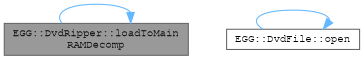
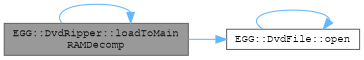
  digraph {
    rankdir=LR
    node [fontname=FreeMono fontsize=10 shape=box style=filled]
    edge [color=steelblue1 fontname=FreeMono fontsize=10 labelfontname=FreeMono labelfontsize=10 style=solid]
    n1 [color=gray40 fillcolor=grey60 fontcolor=black height=0.2 label="EGG::DvdRipper::loadToMain\lRAMDecomp" width=0.4]
    n2 [color=grey40 fillcolor=white height=0.2 label="EGG::DvdFile::open" width=0.4]
    n1 -> n1
+   n1 -> n2
    n2 -> n2
  }
